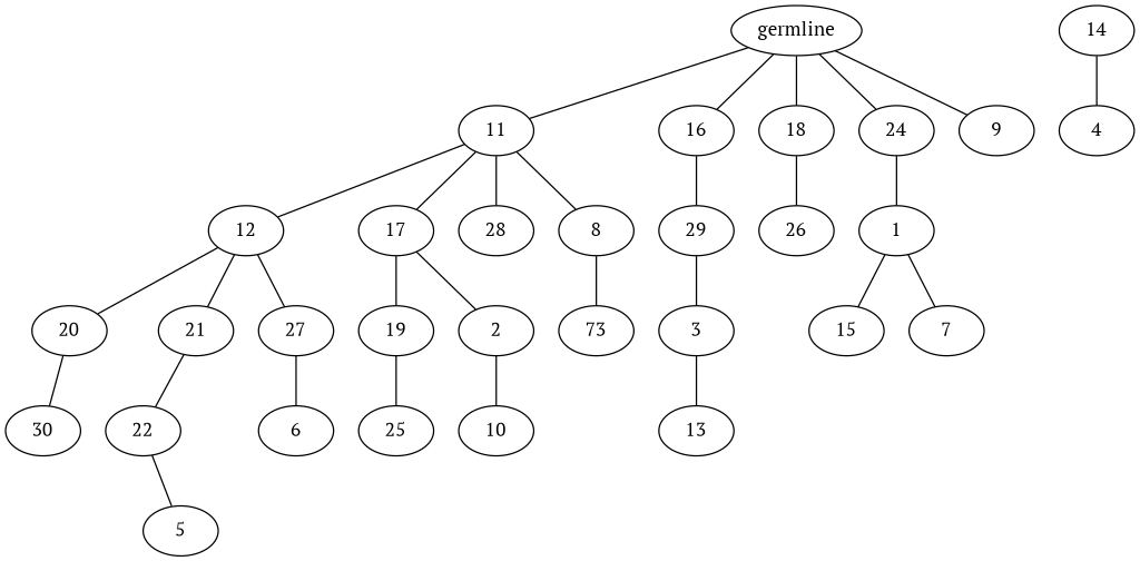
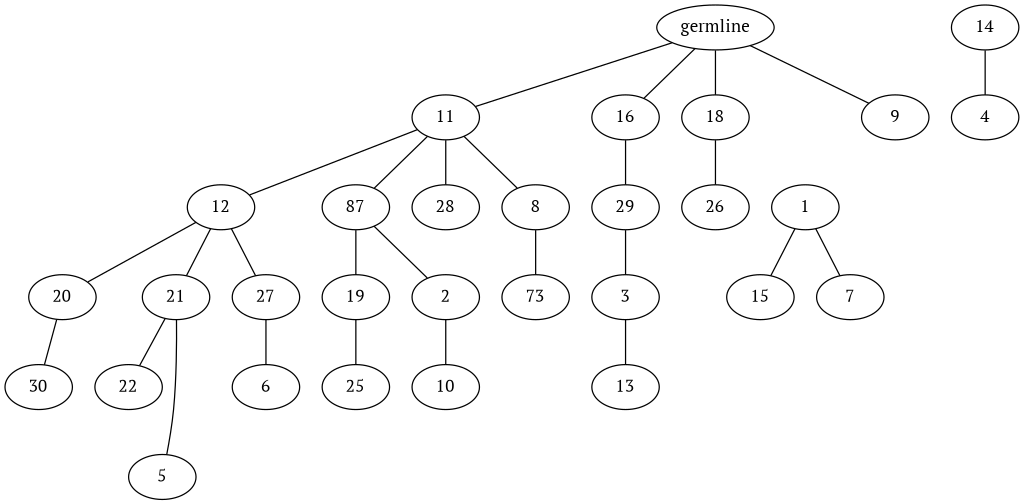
  graph {
    fontname="PT Serif"
    node [fontname="PT Serif"]
    edge [fontname="PT Serif"]
    n1 [label=germline]
    n2 [label=11]
    n3 [label=16]
    n4 [label=18]
-   n5 [label=24]
    n6 [label=9]
    n7 [label=12]
-   n8 [label=17]
+   n8 [label=87]
    n9 [label=28]
    n10 [label=8]
    n11 [label=14]
    n12 [label=4]
    n13 [label=29]
    n14 [label=26]
    n15 [label=1]
    n16 [label=20]
    n17 [label=21]
    n18 [label=27]
    n19 [label=19]
    n20 [label=2]
    n21 [label=73]
    n22 [label=30]
    n23 [label=22]
    n24 [label=6]
    n25 [label=5]
    n26 [label=25]
    n27 [label=10]
    n28 [label=3]
    n29 [label=13]
    n30 [label=15]
    n31 [label=7]
    n1 -- n2
    n1 -- n3
    n1 -- n4
-   n1 -- n5
    n1 -- n6
    n2 -- n7
    n2 -- n8
    n2 -- n9
    n2 -- n10
    n3 -- n13
    n4 -- n14
-   n5 -- n15
    n7 -- n16
    n7 -- n17
    n7 -- n18
    n8 -- n19
    n8 -- n20
    n10 -- n21
    n11 -- n12
    n13 -- n28
    n15 -- n30
    n15 -- n31
    n16 -- n22
    n17 -- n23
    n18 -- n24
    n19 -- n26
    n20 -- n27
-   n23 -- n25
+   n17 -- n25
    n28 -- n29
  }
